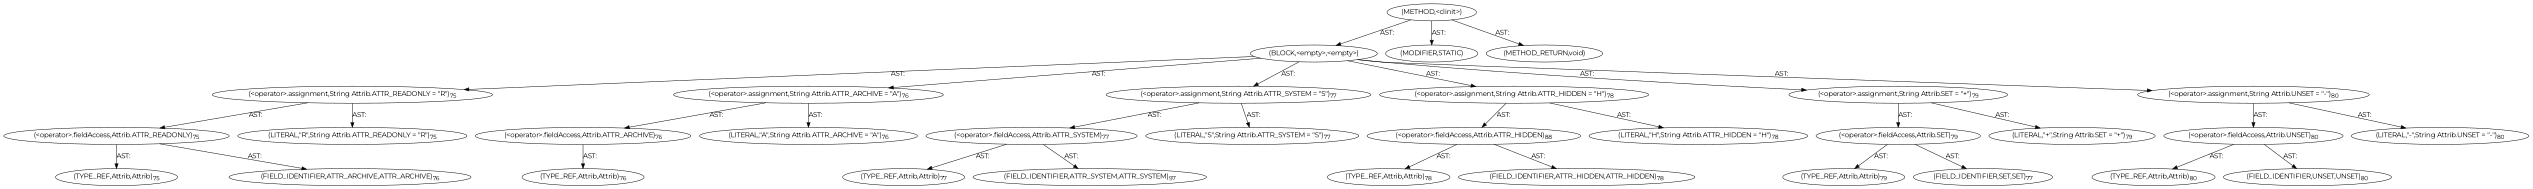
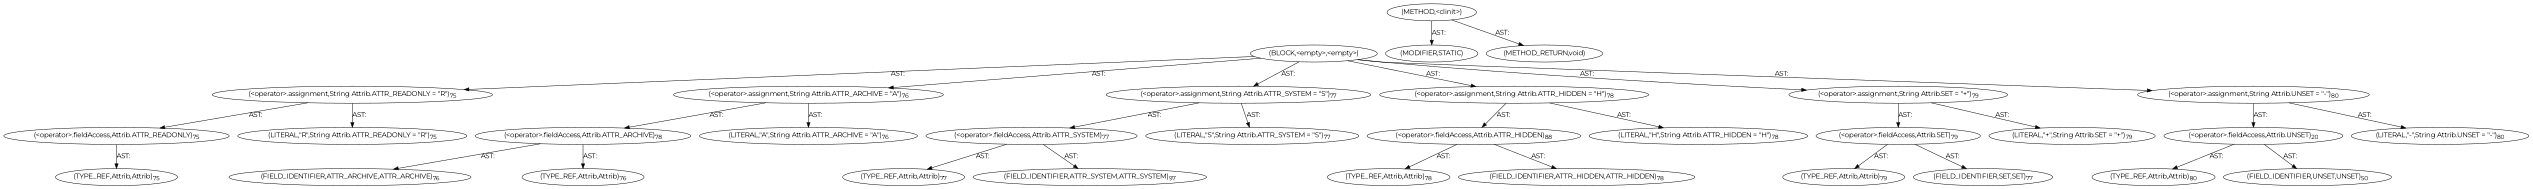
  digraph {
    fontname=Montserrat
    node [fontname=Montserrat]
    edge [fontname=Montserrat]
    n1 [label=<(METHOD,&lt;clinit&gt;)>]
    n2 [label=<(BLOCK,&lt;empty&gt;,&lt;empty&gt;)>]
    n3 [label=<(MODIFIER,STATIC)>]
    n4 [label=<(METHOD_RETURN,void)>]
    n5 [label=<(&lt;operator&gt;.assignment,String Attrib.ATTR_READONLY = &quot;R&quot;)<SUB>75</SUB>>]
    n6 [label=<(&lt;operator&gt;.assignment,String Attrib.ATTR_ARCHIVE = &quot;A&quot;)<SUB>76</SUB>>]
    n7 [label=<(&lt;operator&gt;.assignment,String Attrib.ATTR_SYSTEM = &quot;S&quot;)<SUB>77</SUB>>]
    n8 [label=<(&lt;operator&gt;.assignment,String Attrib.ATTR_HIDDEN = &quot;H&quot;)<SUB>78</SUB>>]
    n9 [label=<(&lt;operator&gt;.assignment,String Attrib.SET = &quot;+&quot;)<SUB>79</SUB>>]
    n10 [label=<(&lt;operator&gt;.assignment,String Attrib.UNSET = &quot;-&quot;)<SUB>80</SUB>>]
    n11 [label=<(&lt;operator&gt;.fieldAccess,Attrib.ATTR_READONLY)<SUB>75</SUB>>]
    n12 [label=<(LITERAL,&quot;R&quot;,String Attrib.ATTR_READONLY = &quot;R&quot;)<SUB>75</SUB>>]
-   n13 [label=<(&lt;operator&gt;.fieldAccess,Attrib.ATTR_ARCHIVE)<SUB>76</SUB>>]
+   n13 [label=<(&lt;operator&gt;.fieldAccess,Attrib.ATTR_ARCHIVE)<SUB>78</SUB>>]
    n14 [label=<(LITERAL,&quot;A&quot;,String Attrib.ATTR_ARCHIVE = &quot;A&quot;)<SUB>76</SUB>>]
    n15 [label=<(&lt;operator&gt;.fieldAccess,Attrib.ATTR_SYSTEM)<SUB>77</SUB>>]
    n16 [label=<(LITERAL,&quot;S&quot;,String Attrib.ATTR_SYSTEM = &quot;S&quot;)<SUB>77</SUB>>]
    n17 [label=<(&lt;operator&gt;.fieldAccess,Attrib.ATTR_HIDDEN)<SUB>88</SUB>>]
    n18 [label=<(LITERAL,&quot;H&quot;,String Attrib.ATTR_HIDDEN = &quot;H&quot;)<SUB>78</SUB>>]
    n19 [label=<(&lt;operator&gt;.fieldAccess,Attrib.SET)<SUB>79</SUB>>]
    n20 [label=<(LITERAL,&quot;+&quot;,String Attrib.SET = &quot;+&quot;)<SUB>79</SUB>>]
-   n21 [label=<(&lt;operator&gt;.fieldAccess,Attrib.UNSET)<SUB>80</SUB>>]
+   n21 [label=<(&lt;operator&gt;.fieldAccess,Attrib.UNSET)<SUB>20</SUB>>]
    n22 [label=<(LITERAL,&quot;-&quot;,String Attrib.UNSET = &quot;-&quot;)<SUB>80</SUB>>]
    n23 [label=<(TYPE_REF,Attrib,Attrib)<SUB>75</SUB>>]
    n24 [label=<(TYPE_REF,Attrib,Attrib)<SUB>76</SUB>>]
    n25 [label=<(FIELD_IDENTIFIER,ATTR_ARCHIVE,ATTR_ARCHIVE)<SUB>76</SUB>>]
    n26 [label=<(TYPE_REF,Attrib,Attrib)<SUB>77</SUB>>]
    n27 [label=<(FIELD_IDENTIFIER,ATTR_SYSTEM,ATTR_SYSTEM)<SUB>97</SUB>>]
    n28 [label=<(TYPE_REF,Attrib,Attrib)<SUB>78</SUB>>]
    n29 [label=<(FIELD_IDENTIFIER,ATTR_HIDDEN,ATTR_HIDDEN)<SUB>78</SUB>>]
    n30 [label=<(TYPE_REF,Attrib,Attrib)<SUB>79</SUB>>]
    n31 [label=<(FIELD_IDENTIFIER,SET,SET)<SUB>77</SUB>>]
    n32 [label=<(TYPE_REF,Attrib,Attrib)<SUB>80</SUB>>]
-   n33 [label=<(FIELD_IDENTIFIER,UNSET,UNSET)<SUB>80</SUB>>]
-   n1 -> n2 [label="AST: "]
+   n33 [label=<(FIELD_IDENTIFIER,UNSET,UNSET)<SUB>50</SUB>>]
    n1 -> n3 [label="AST: "]
    n1 -> n4 [label="AST: "]
    n2 -> n5 [label="AST: "]
    n2 -> n6 [label="AST: "]
    n2 -> n7 [label="AST: "]
    n2 -> n8 [label="AST: "]
    n2 -> n9 [label="AST: "]
    n2 -> n10 [label="AST: "]
    n5 -> n11 [label="AST: "]
    n5 -> n12 [label="AST: "]
    n6 -> n13 [label="AST: "]
    n6 -> n14 [label="AST: "]
    n7 -> n15 [label="AST: "]
    n7 -> n16 [label="AST: "]
    n8 -> n17 [label="AST: "]
    n8 -> n18 [label="AST: "]
    n9 -> n19 [label="AST: "]
    n9 -> n20 [label="AST: "]
    n10 -> n21 [label="AST: "]
    n10 -> n22 [label="AST: "]
    n11 -> n23 [label="AST: "]
    n13 -> n24 [label="AST: "]
-   n11 -> n25 [label="AST: "]
+   n13 -> n25 [label="AST: "]
    n15 -> n26 [label="AST: "]
    n15 -> n27 [label="AST: "]
    n17 -> n28 [label="AST: "]
    n17 -> n29 [label="AST: "]
    n19 -> n30 [label="AST: "]
    n19 -> n31 [label="AST: "]
    n21 -> n32 [label="AST: "]
    n21 -> n33 [label="AST: "]
  }
